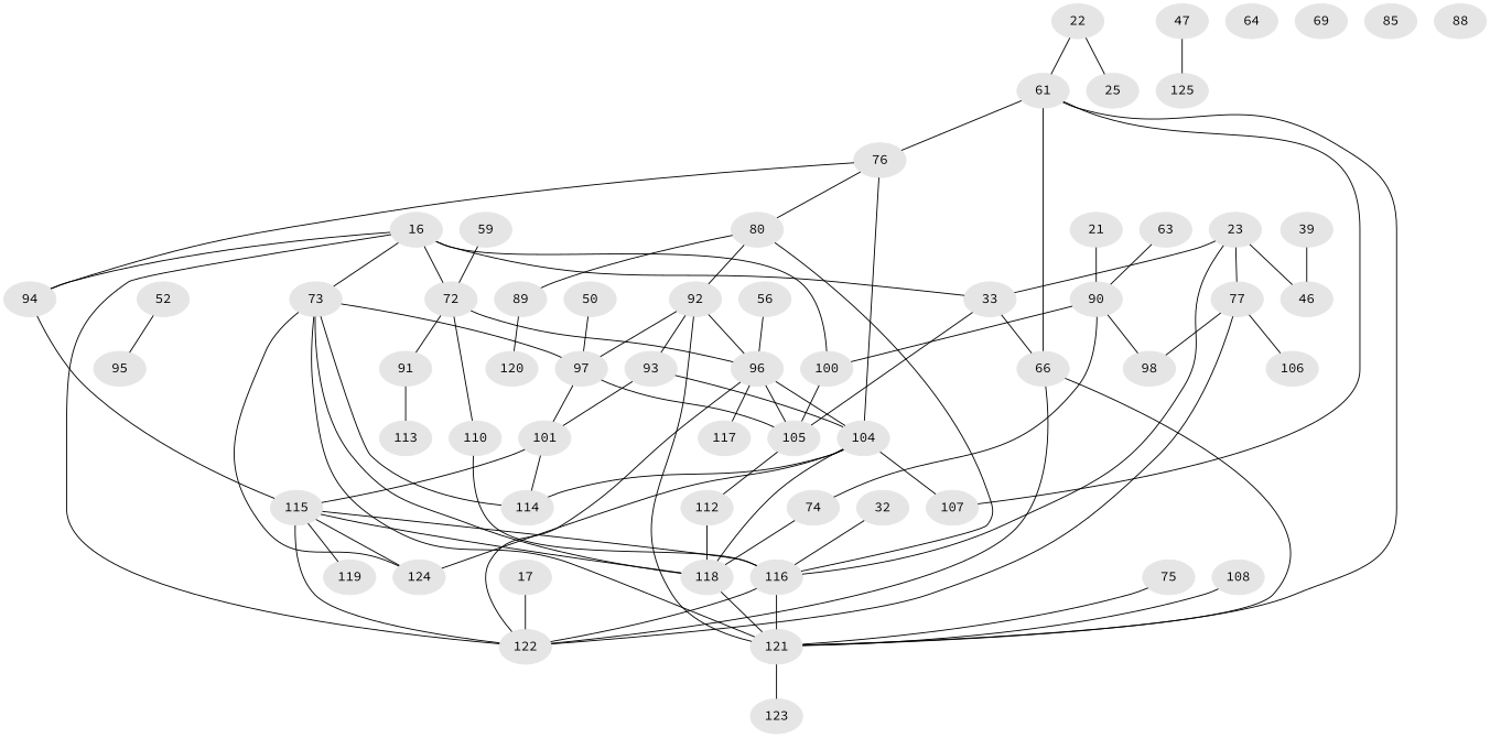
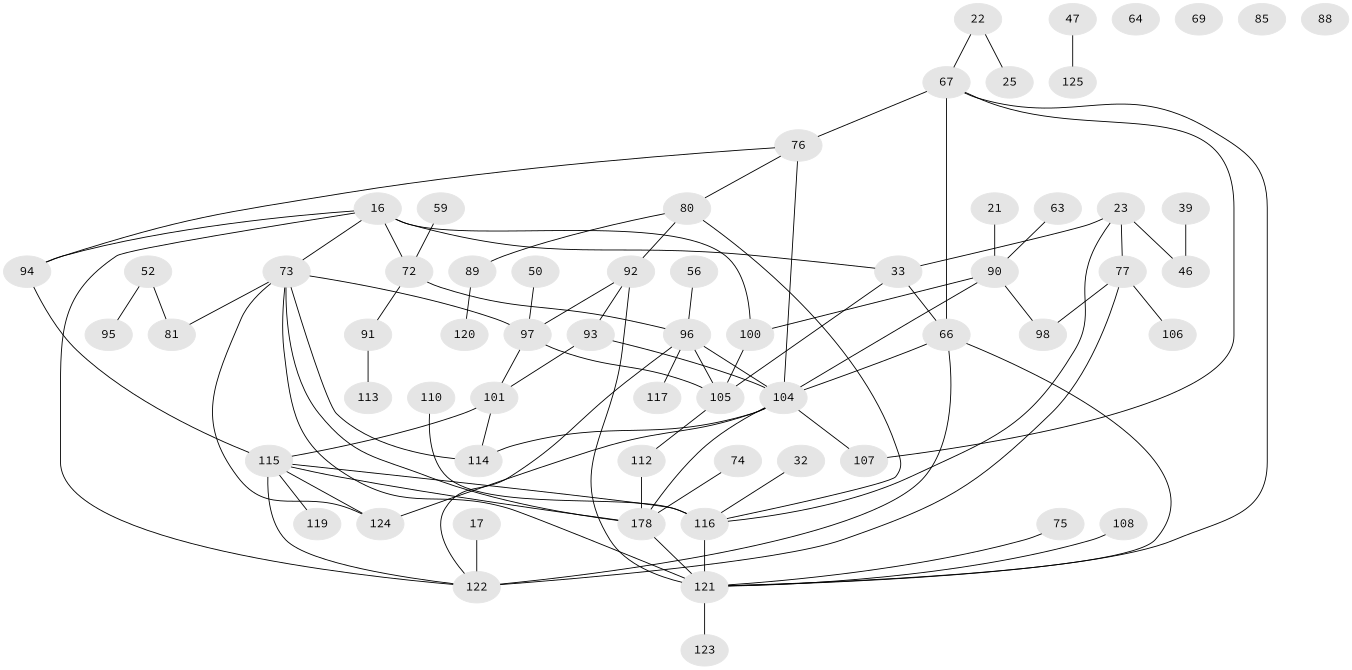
  graph {
    fontname="Source Code Pro"
    node [color=gray90 fontname="Source Code Pro" style=filled]
    edge [fontname="Source Code Pro"]
    16 [super="+11"]
    33 [super="+13"]
    72 [super="+31"]
    73 [super="+40+67"]
    94 [super="+9"]
    100 [super="+82+60+5"]
    122 [super="+83"]
    66
    105 [super="+2+15+102"]
    110 [super="+62"]
    96 [super="+7+35+41+68"]
    91
    97
+   81
    121 [super="+26+65+86"]
    114 [super="+4+84"]
-   118 [super="+1+42+49+109"]
+   118 [super="+1+42+49+109" label=178]
    124
    115 [super="+55+54+58+78+111"]
    17
    90 [super="+24"]
    104 [super="+36+99+103"]
    98
    21
    22
    25
-   61 [super="+20"]
+   61 [super="+20" label=67]
    76 [super="+18"]
    107
    23
    46
    77 [super="+53"]
    116 [super="+87+6"]
    106
    32
    112
    39 [super="+14"]
    125 [super="+12"]
    47
    50
    101
    52
    95
    117
    56
    59
    80 [super="+34+43+51+70"]
    123
    63
    64
    69
    113
    74
    75
    89
    92 [super="+44+45"]
    120
    93
    85
    88
    119
    108
    16 -- 33
    16 -- 72 [weight=2]
    16 -- 73
    16 -- 94
    16 -- 100
    16 -- 122
    33 -- 66
    33 -- 105 [weight=2]
-   72 -- 110 [weight=2]
    72 -- 96 [weight=2]
    72 -- 91 [weight=2]
    73 -- 97
+   73 -- 81
    73 -- 121 [weight=2]
    73 -- 114 [weight=2]
    73 -- 118
    73 -- 124
    94 -- 115
    100 -- 105
    66 -- 122 [weight=2]
    66 -- 121
+   66 -- 104
    105 -- 112
    110 -- 116 [weight=2]
    96 -- 122
    96 -- 105
    96 -- 104 [weight=3]
    96 -- 117
    91 -- 113
    97 -- 105
    97 -- 101
    121 -- 123
    118 -- 121
    115 -- 122 [weight=2]
    115 -- 118
    115 -- 124
    115 -- 116
    115 -- 119
    17 -- 122
    90 -- 100 [weight=2]
-   90 -- 74
+   90 -- 104
    90 -- 98
    104 -- 114
    104 -- 118
    104 -- 124
    104 -- 107
    21 -- 90
    22 -- 25
    22 -- 61
    61 -- 66 [weight=2]
    61 -- 121
    61 -- 76
    61 -- 107
    76 -- 94 [weight=2]
    76 -- 104 [weight=3]
    76 -- 80
    23 -- 33 [weight=2]
    23 -- 46
    23 -- 77
    23 -- 116
    77 -- 122
    77 -- 98
    77 -- 106
-   116 -- 122
    116 -- 121 [weight=2]
    32 -- 116
    112 -- 118
    39 -- 46
    47 -- 125
    50 -- 97
    101 -- 114 [weight=2]
    101 -- 115
+   52 -- 81
    52 -- 95
    56 -- 96
    59 -- 72
    80 -- 116
    80 -- 89
    80 -- 92
    63 -- 90
    74 -- 118
    75 -- 121
    89 -- 120
-   92 -- 96 [weight=2]
    92 -- 97 [weight=2]
    92 -- 121
    92 -- 93
    93 -- 104
    93 -- 101
    108 -- 121
  }
